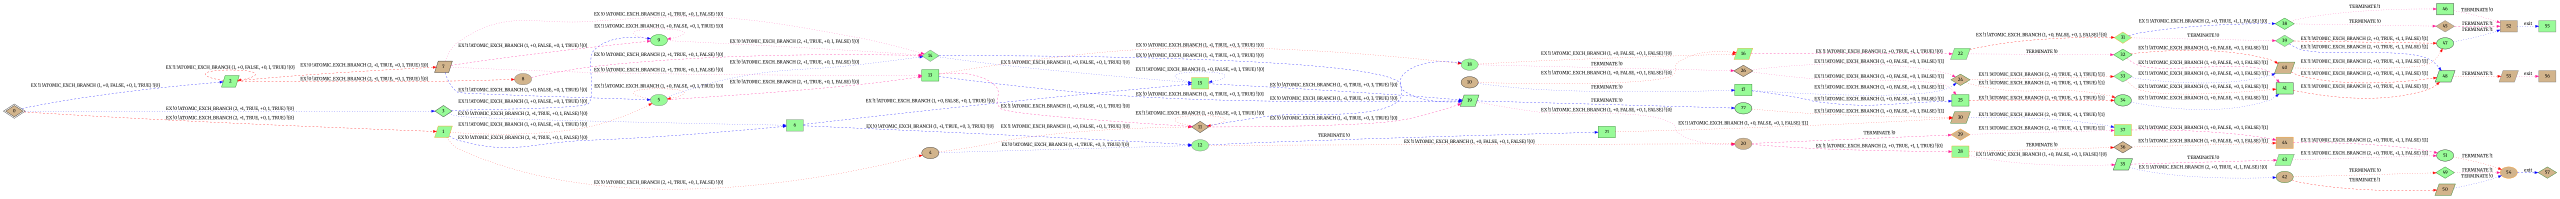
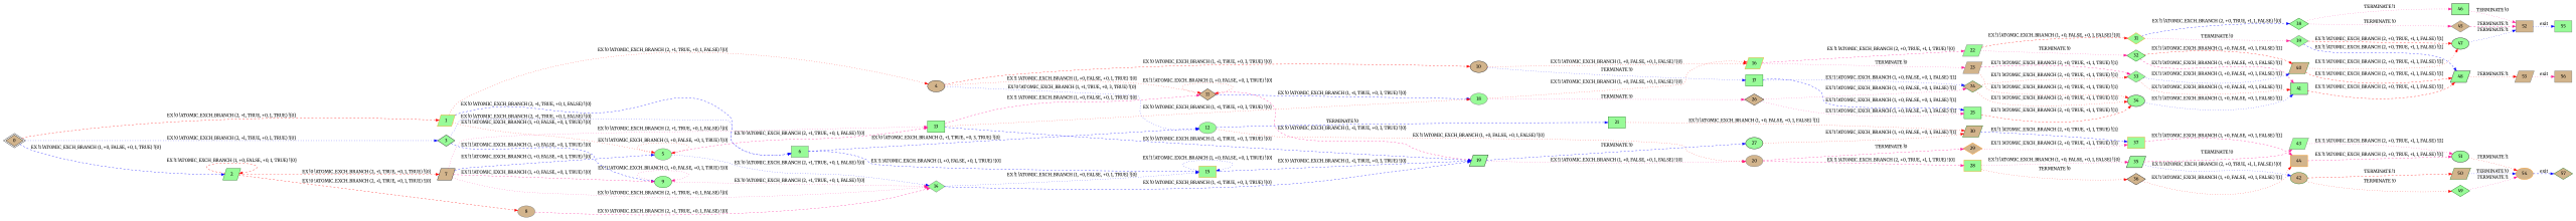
  digraph {
    fontname=Merriweather
    rankdir=LR
    node [color=black fillcolor=palegreen fontname=Merriweather shape=diamond style=filled]
    edge [color=red fontname=Merriweather style=dotted]
    0 [fillcolor=tan peripheries=2]
    1 [color=darkorange shape=parallelogram]
    2 [color=darkgreen shape=parallelogram]
    3
    4 [fillcolor=tan shape=ellipse]
    5 [color=gray40 shape=ellipse]
    6 [color=gray40 shape=box]
    7 [fillcolor=tan shape=parallelogram]
    8 [color=gray40 fillcolor=tan shape=ellipse]
    9 [color=darkgreen shape=ellipse]
    10 [fillcolor=tan shape=ellipse]
    11 [fillcolor=tan]
    12 [color=gray40 shape=ellipse]
    13 [color=darkgreen shape=box]
    14 [color=gray40]
    15 [color=darkorange shape=box]
    16 [color=darkorange shape=parallelogram]
    17 [color=darkgreen shape=box]
    18 [color=gray40 shape=ellipse]
    19 [shape=parallelogram]
    20 [color=gray40 fillcolor=tan shape=ellipse]
    21 [color=darkgreen shape=box]
    22 [color=gray40 shape=parallelogram]
+   23 [color=gray40 fillcolor=tan shape=parallelogram]
    24 [color=darkgreen fillcolor=tan]
    25 [color=darkgreen shape=box]
    26 [fillcolor=tan]
    27 [shape=ellipse]
    28 [color=darkorange shape=box]
    29 [color=darkorange fillcolor=tan]
    30 [color=darkgreen fillcolor=tan shape=parallelogram]
    31 [color=darkorange]
    32 [color=darkgreen]
    33 [color=gray40]
    34 [shape=ellipse]
    35 [shape=parallelogram]
    36 [fillcolor=tan]
    37 [color=darkorange shape=box]
    38 [color=darkgreen]
    39 [color=gray40]
    40 [color=darkgreen fillcolor=tan shape=parallelogram]
    41 [shape=box]
    42 [color=darkgreen fillcolor=tan shape=ellipse]
    43 [color=gray40 shape=parallelogram]
    44 [color=darkorange fillcolor=tan shape=box]
    45 [color=gray40 fillcolor=tan]
    46 [shape=box]
    47 [shape=ellipse]
    48 [shape=parallelogram]
    49 [color=darkgreen]
    50 [color=darkgreen fillcolor=tan shape=parallelogram]
    51 [shape=ellipse]
    52 [color=gray40 fillcolor=tan shape=box]
    53 [color=gray40 fillcolor=tan shape=parallelogram]
    54 [color=darkorange fillcolor=tan shape=ellipse]
    55 [color=gray40 shape=box]
    56 [color=gray40 fillcolor=tan shape=box]
    57 [color=darkgreen fillcolor=tan]
    0 -> 1 [label="EX !0 !ATOMIC_EXCH_BRANCH (2, +1, TRUE, +0, 1, TRUE) !{0}" style=dashed]
    0 -> 2 [color=blue label="EX !1 !ATOMIC_EXCH_BRANCH (1, +0, FALSE, +0, 1, TRUE) !{0}" style=dashed]
    0 -> 3 [color=blue label="EX !0 !ATOMIC_EXCH_BRANCH (2, +1, TRUE, +0, 1, TRUE) !{0}"]
    1 -> 4 [label="EX !0 !ATOMIC_EXCH_BRANCH (2, +1, TRUE, +0, 1, FALSE) !{0}"]
    1 -> 5 [label="EX !1 !ATOMIC_EXCH_BRANCH (1, +0, FALSE, +0, 1, TRUE) !{0}"]
    1 -> 6 [color=blue label="EX !0 !ATOMIC_EXCH_BRANCH (2, +1, TRUE, +0, 1, FALSE) !{0}" style=dashed]
    2 -> 2 [label="EX !1 !ATOMIC_EXCH_BRANCH (1, +0, FALSE, +0, 1, TRUE) !{0}" style=dashed]
    2 -> 7 [label="EX !0 !ATOMIC_EXCH_BRANCH (2, +1, TRUE, +0, 1, TRUE) !{0}" style=dashed]
    2 -> 8 [label="EX !0 !ATOMIC_EXCH_BRANCH (2, +1, TRUE, +0, 1, TRUE) !{0}" style=dashed]
    3 -> 6 [color=blue label="EX !0 !ATOMIC_EXCH_BRANCH (2, +1, TRUE, +0, 1, FALSE) !{0}"]
    3 -> 9 [color=blue label="EX !1 !ATOMIC_EXCH_BRANCH (1, +0, FALSE, +0, 1, TRUE) !{0}" style=dashed]
+   4 -> 10 [label="EX !0 !ATOMIC_EXCH_BRANCH (1, +1, TRUE, +0, 3, TRUE) !{0}" style=dashed]
    4 -> 11 [label="EX !1 !ATOMIC_EXCH_BRANCH (1, +0, FALSE, +0, 1, TRUE) !{0}"]
    4 -> 12 [color=blue label="EX !0 !ATOMIC_EXCH_BRANCH (1, +1, TRUE, +0, 3, TRUE) !{0}"]
    5 -> 5 [label="EX !1 !ATOMIC_EXCH_BRANCH (1, +0, FALSE, +0, 1, TRUE) !{0}"]
    5 -> 13 [color=deeppink label="EX !0 !ATOMIC_EXCH_BRANCH (2, +1, TRUE, +0, 1, FALSE) !{0}" style=dashed]
    5 -> 14 [color=blue label="EX !0 !ATOMIC_EXCH_BRANCH (2, +1, TRUE, +0, 1, FALSE) !{0}"]
    6 -> 12 [color=blue label="EX !0 !ATOMIC_EXCH_BRANCH (1, +1, TRUE, +0, 3, TRUE) !{0}" style=dashed]
    6 -> 15 [color=blue label="EX !1 !ATOMIC_EXCH_BRANCH (1, +0, FALSE, +0, 1, TRUE) !{0}" style=dashed]
    7 -> 5 [color=blue label="EX !1 !ATOMIC_EXCH_BRANCH (1, +0, FALSE, +0, 1, TRUE) !{0}" style=dashed]
    7 -> 9 [color=deeppink label="EX !1 !ATOMIC_EXCH_BRANCH (1, +0, FALSE, +0, 1, TRUE) !{0}" style=dashed]
    7 -> 13 [color=deeppink label="EX !0 !ATOMIC_EXCH_BRANCH (2, +1, TRUE, +0, 1, FALSE) !{0}"]
    7 -> 14 [color=deeppink label="EX !0 !ATOMIC_EXCH_BRANCH (2, +1, TRUE, +0, 1, FALSE) !{0}"]
    8 -> 14 [color=deeppink label="EX !0 !ATOMIC_EXCH_BRANCH (2, +1, TRUE, +0, 1, FALSE) !{0}" style=dashed]
    9 -> 9 [color=deeppink label="EX !1 !ATOMIC_EXCH_BRANCH (1, +0, FALSE, +0, 1, TRUE) !{0}"]
    9 -> 14 [color=deeppink label="EX !0 !ATOMIC_EXCH_BRANCH (2, +1, TRUE, +0, 1, FALSE) !{0}"]
    10 -> 16 [label="EX !1 !ATOMIC_EXCH_BRANCH (1, +0, FALSE, +0, 1, FALSE) !{0}"]
    10 -> 17 [color=blue label="TERMINATE !0"]
    11 -> 11 [label="EX !1 !ATOMIC_EXCH_BRANCH (1, +0, FALSE, +0, 1, TRUE) !{0}"]
    11 -> 18 [color=blue label="EX !0 !ATOMIC_EXCH_BRANCH (1, +1, TRUE, +0, 3, TRUE) !{0}" style=dashed]
    11 -> 19 [color=deeppink label="EX !0 !ATOMIC_EXCH_BRANCH (1, +1, TRUE, +0, 3, TRUE) !{0}" style=dashed]
    12 -> 20 [label="EX !1 !ATOMIC_EXCH_BRANCH (1, +0, FALSE, +0, 1, FALSE) !{0}"]
    12 -> 21 [color=blue label="TERMINATE !0" style=dashed]
    13 -> 11 [color=deeppink label="EX !1 !ATOMIC_EXCH_BRANCH (1, +0, FALSE, +0, 1, TRUE) !{0}" style=dashed]
    13 -> 18 [label="EX !0 !ATOMIC_EXCH_BRANCH (1, +1, TRUE, +0, 3, TRUE) !{0}"]
    13 -> 19 [color=blue label="EX !0 !ATOMIC_EXCH_BRANCH (1, +1, TRUE, +0, 3, TRUE) !{0}" style=dashed]
    14 -> 15 [color=blue label="EX !1 !ATOMIC_EXCH_BRANCH (1, +0, FALSE, +0, 1, TRUE) !{0}"]
    14 -> 19 [color=blue label="EX !0 !ATOMIC_EXCH_BRANCH (1, +1, TRUE, +0, 3, TRUE) !{0}" style=dashed]
    15 -> 15 [color=blue label="EX !1 !ATOMIC_EXCH_BRANCH (1, +0, FALSE, +0, 1, TRUE) !{0}"]
    15 -> 19 [color=blue label="EX !0 !ATOMIC_EXCH_BRANCH (1, +1, TRUE, +0, 3, TRUE) !{0}" style=dashed]
    16 -> 22 [color=deeppink label="EX !1 !ATOMIC_EXCH_BRANCH (2, +0, TRUE, +1, 1, TRUE) !{0}" style=dashed]
+   16 -> 23 [color=deeppink label="TERMINATE !0"]
    17 -> 24 [color=blue label="EX !1 !ATOMIC_EXCH_BRANCH (1, +0, FALSE, +0, 1, FALSE) !{1}"]
    17 -> 25 [color=blue label="EX !1 !ATOMIC_EXCH_BRANCH (1, +0, FALSE, +0, 1, FALSE) !{1}" style=dashed]
    18 -> 16 [label="EX !1 !ATOMIC_EXCH_BRANCH (1, +0, FALSE, +0, 1, FALSE) !{0}"]
    18 -> 26 [color=deeppink label="TERMINATE !0"]
    19 -> 20 [color=deeppink label="EX !1 !ATOMIC_EXCH_BRANCH (1, +0, FALSE, +0, 1, FALSE) !{0}"]
    19 -> 27 [color=blue label="TERMINATE !0" style=dashed]
    20 -> 28 [color=deeppink label="EX !1 !ATOMIC_EXCH_BRANCH (2, +0, TRUE, +1, 1, TRUE) !{0}" style=dashed]
    20 -> 29 [color=deeppink label="TERMINATE !0" style=dashed]
    21 -> 30 [label="EX !1 !ATOMIC_EXCH_BRANCH (1, +0, FALSE, +0, 1, FALSE) !{1}"]
    22 -> 31 [label="EX !1 !ATOMIC_EXCH_BRANCH (1, +0, FALSE, +0, 1, FALSE) !{0}" style=dashed]
    22 -> 32 [color=deeppink label="TERMINATE !0"]
+   23 -> 33 [color=deeppink label="EX !1 !ATOMIC_EXCH_BRANCH (2, +0, TRUE, +1, 1, TRUE) !{1}" style=dashed]
+   23 -> 34 [label="EX !1 !ATOMIC_EXCH_BRANCH (2, +0, TRUE, +1, 1, TRUE) !{1}"]
    24 -> 33 [label="EX !1 !ATOMIC_EXCH_BRANCH (2, +0, TRUE, +1, 1, TRUE) !{1}"]
    24 -> 34 [label="EX !1 !ATOMIC_EXCH_BRANCH (2, +0, TRUE, +1, 1, TRUE) !{1}"]
    25 -> 34 [label="EX !1 !ATOMIC_EXCH_BRANCH (2, +0, TRUE, +1, 1, TRUE) !{1}" style=dashed]
    26 -> 24 [color=deeppink label="EX !1 !ATOMIC_EXCH_BRANCH (1, +0, FALSE, +0, 1, FALSE) !{1}"]
    26 -> 25 [color=deeppink label="EX !1 !ATOMIC_EXCH_BRANCH (1, +0, FALSE, +0, 1, FALSE) !{1}"]
    27 -> 30 [label="EX !1 !ATOMIC_EXCH_BRANCH (1, +0, FALSE, +0, 1, FALSE) !{1}"]
    28 -> 35 [color=deeppink label="EX !1 !ATOMIC_EXCH_BRANCH (1, +0, FALSE, +0, 1, FALSE) !{0}"]
    28 -> 36 [label="TERMINATE !0"]
    29 -> 37 [color=deeppink label="EX !1 !ATOMIC_EXCH_BRANCH (2, +0, TRUE, +1, 1, TRUE) !{1}"]
-   30 -> 37 [color=blue label="EX !1 !ATOMIC_EXCH_BRANCH (2, +0, TRUE, +1, 1, TRUE) !{1}"]
+   30 -> 37 [color=blue label="EX !1 !ATOMIC_EXCH_BRANCH (2, +0, TRUE, +1, 1, TRUE) !{1}" style=dashed]
    31 -> 38 [color=blue label="EX !1 !ATOMIC_EXCH_BRANCH (2, +0, TRUE, +1, 1, FALSE) !{0}" style=dashed]
    31 -> 39 [color=deeppink label="TERMINATE !0"]
    32 -> 40 [label="EX !1 !ATOMIC_EXCH_BRANCH (1, +0, FALSE, +0, 1, FALSE) !{1}" style=dashed]
    32 -> 41 [color=deeppink label="EX !1 !ATOMIC_EXCH_BRANCH (1, +0, FALSE, +0, 1, FALSE) !{1}" style=dashed]
    33 -> 40 [color=blue label="EX !1 !ATOMIC_EXCH_BRANCH (1, +0, FALSE, +0, 1, FALSE) !{1}"]
    33 -> 41 [label="EX !1 !ATOMIC_EXCH_BRANCH (1, +0, FALSE, +0, 1, FALSE) !{1}"]
    34 -> 41 [color=blue label="EX !1 !ATOMIC_EXCH_BRANCH (1, +0, FALSE, +0, 1, FALSE) !{1}"]
    35 -> 42 [color=blue label="EX !1 !ATOMIC_EXCH_BRANCH (2, +0, TRUE, +1, 1, FALSE) !{0}"]
    35 -> 43 [color=deeppink label="TERMINATE !0" style=dashed]
    36 -> 44 [label="EX !1 !ATOMIC_EXCH_BRANCH (1, +0, FALSE, +0, 1, FALSE) !{1}"]
    37 -> 44 [color=deeppink label="EX !1 !ATOMIC_EXCH_BRANCH (1, +0, FALSE, +0, 1, FALSE) !{1}" style=dashed]
    38 -> 45 [color=deeppink label="TERMINATE !0"]
    38 -> 46 [color=deeppink label="TERMINATE !1"]
    39 -> 47 [label="EX !1 !ATOMIC_EXCH_BRANCH (2, +0, TRUE, +1, 1, FALSE) !{1}" style=dashed]
    39 -> 48 [color=blue label="EX !1 !ATOMIC_EXCH_BRANCH (2, +0, TRUE, +1, 1, FALSE) !{1}" style=dashed]
    40 -> 47 [label="EX !1 !ATOMIC_EXCH_BRANCH (2, +0, TRUE, +1, 1, FALSE) !{1}"]
    40 -> 48 [label="EX !1 !ATOMIC_EXCH_BRANCH (2, +0, TRUE, +1, 1, FALSE) !{1}" style=dashed]
    41 -> 48 [label="EX !1 !ATOMIC_EXCH_BRANCH (2, +0, TRUE, +1, 1, FALSE) !{1}" style=dashed]
    42 -> 49 [label="TERMINATE !0"]
    42 -> 50 [label="TERMINATE !1" style=dashed]
    43 -> 51 [color=deeppink label="EX !1 !ATOMIC_EXCH_BRANCH (2, +0, TRUE, +1, 1, FALSE) !{1}"]
    44 -> 51 [color=deeppink label="EX !1 !ATOMIC_EXCH_BRANCH (2, +0, TRUE, +1, 1, FALSE) !{1}" style=dashed]
    45 -> 52 [color=deeppink label="TERMINATE !1" style=dashed]
    46 -> 52 [color=deeppink label="TERMINATE !0"]
    47 -> 52 [color=blue label="TERMINATE !1"]
    48 -> 53 [label="TERMINATE !1"]
    49 -> 54 [color=deeppink label="TERMINATE !1"]
    50 -> 54 [color=blue label="TERMINATE !0"]
    51 -> 54 [label="TERMINATE !1"]
    52 -> 55 [color=blue label=exit]
    53 -> 56 [color=deeppink label=exit]
    54 -> 57 [color=blue label=exit style=dashed]
  }
